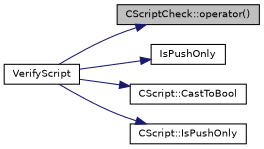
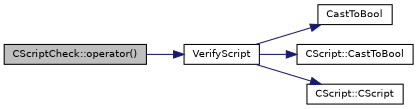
  digraph {
    rankdir=LR
    node [color=black fillcolor=white fontname=Helvetica fontsize=10 shape=record style=filled]
    edge [color=midnightblue fontname=Helvetica fontsize=10 labelfontname=Helvetica labelfontsize=10 style=solid]
    n1 [fillcolor=grey75 fontcolor=black height=0.2 label="CScriptCheck::operator()" width=0.4]
    n2 [height=0.2 label=VerifyScript width=0.4]
-   n3 [height=0.2 label=IsPushOnly width=0.4]
+   n3 [height=0.2 label=CastToBool width=0.4]
    n4 [height=0.2 label="CScript::CastToBool" width=0.4]
-   n5 [height=0.2 label="CScript::IsPushOnly" width=0.4]
-   n2 -> n1
+   n5 [height=0.2 label="CScript::CScript" width=0.4]
+   n1 -> n2
    n2 -> n3
    n2 -> n4
    n2 -> n5
  }
